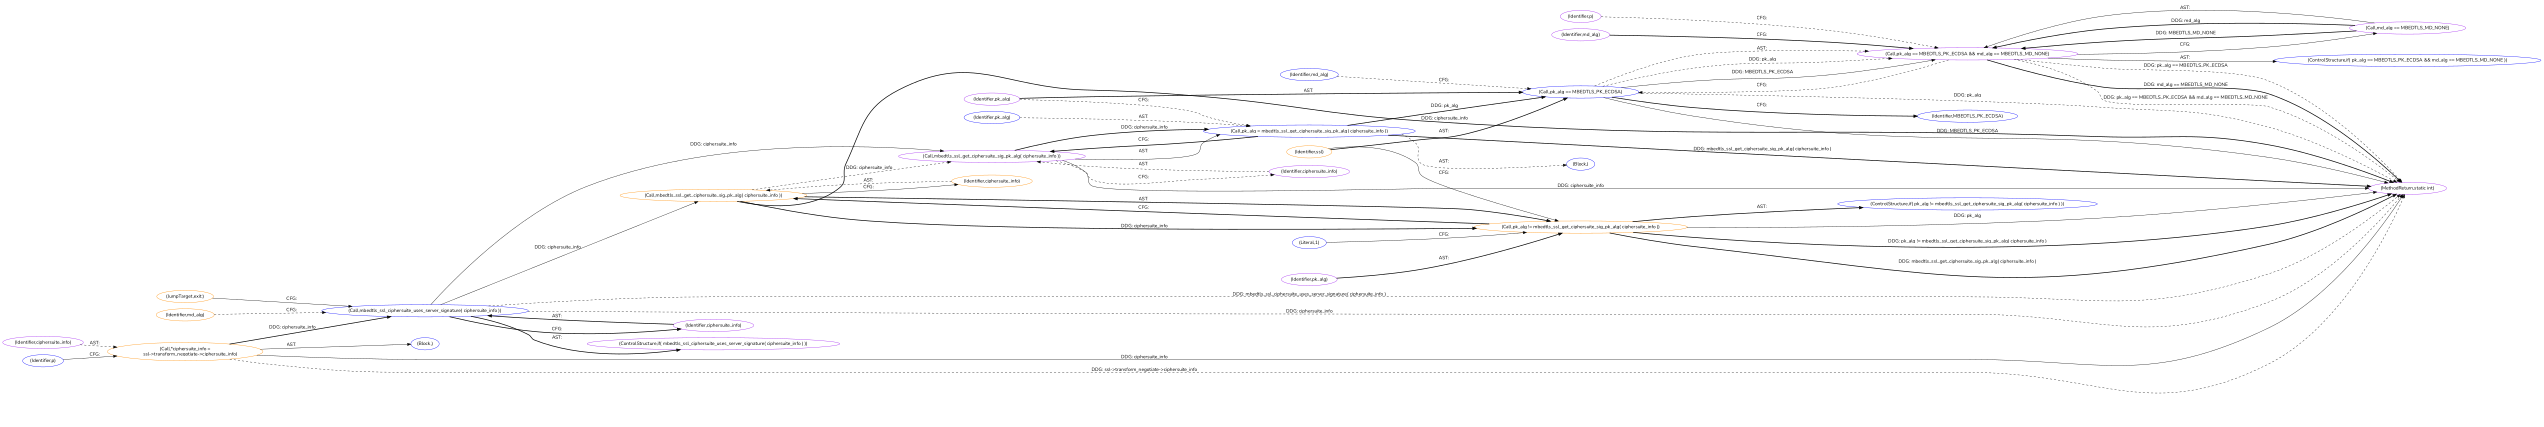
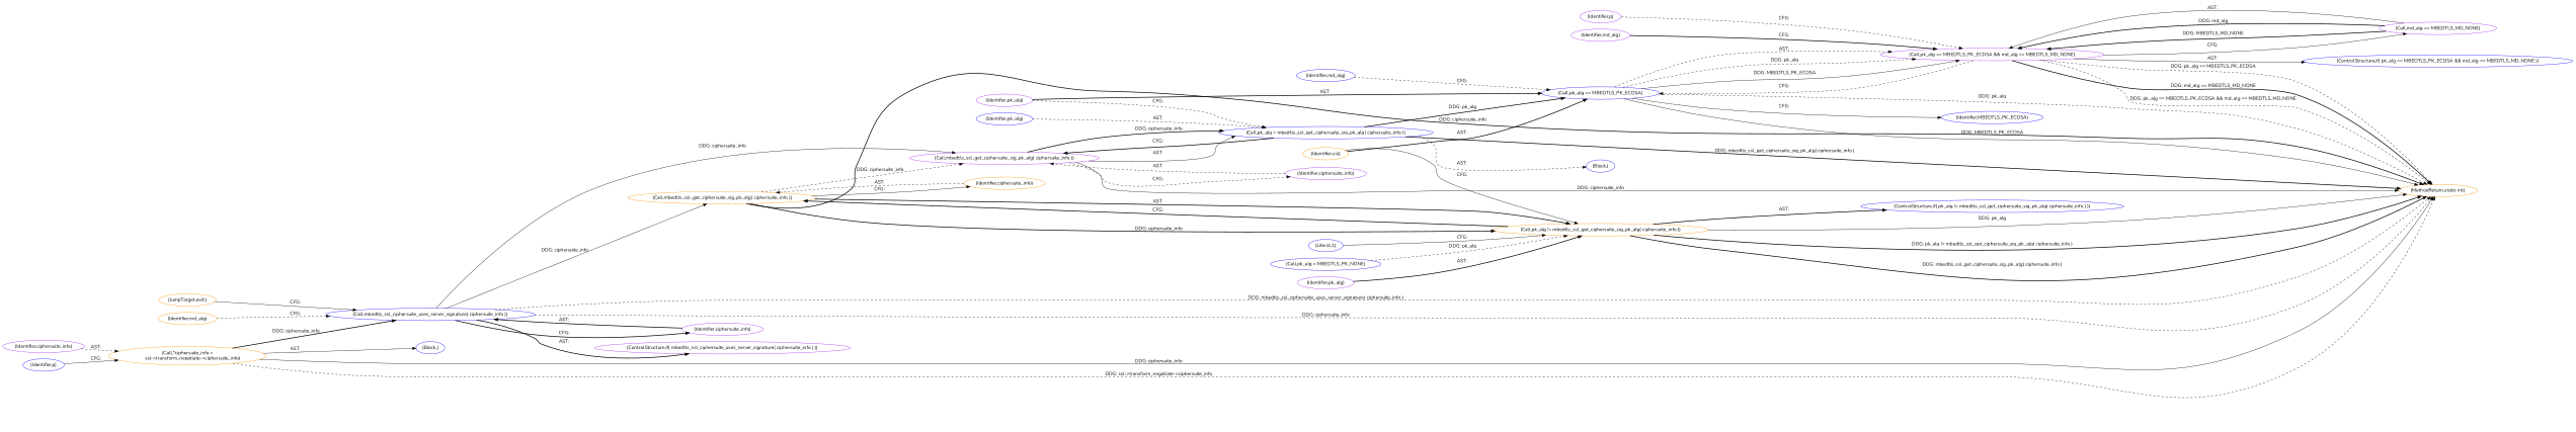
  digraph {
    fontname=Nunito
    rankdir=LR
    node [color=blue fontname=Nunito]
    edge [fontname=Nunito style=bold]
    n1 [label="(Call,mbedtls_ssl_ciphersuite_uses_server_signature( ciphersuite_info ))"]
    n2 [color=darkorange label="(Call,mbedtls_ssl_get_ciphersuite_sig_pk_alg( ciphersuite_info ))"]
    n3 [color=purple label="(Call,mbedtls_ssl_get_ciphersuite_sig_pk_alg( ciphersuite_info ))"]
    n4 [color=purple label="(Identifier,ciphersuite_info)"]
-   n5 [color=purple label="(MethodReturn,static int)"]
+   n5 [color=darkorange label="(MethodReturn,static int)"]
    n6 [color=purple label="(ControlStructure,if( mbedtls_ssl_ciphersuite_uses_server_signature( ciphersuite_info ) ))"]
    n7 [color=darkorange label="(Call,pk_alg != mbedtls_ssl_get_ciphersuite_sig_pk_alg( ciphersuite_info ))"]
    n8 [color=darkorange label="(Identifier,ciphersuite_info)"]
    n9 [label="(Call,pk_alg = mbedtls_ssl_get_ciphersuite_sig_pk_alg( ciphersuite_info ))"]
    n10 [color=purple label="(Identifier,ciphersuite_info)"]
    n11 [color=darkorange label="(Call,*ciphersuite_info =\n        ssl->transform_negotiate->ciphersuite_info)"]
    n12 [label="(Block,)"]
    n13 [label="(ControlStructure,if( pk_alg != mbedtls_ssl_get_ciphersuite_sig_pk_alg( ciphersuite_info ) ))"]
    n14 [label="(Call,pk_alg == MBEDTLS_PK_ECDSA)"]
    n15 [label="(Block,)"]
    n16 [color=purple label="(Call,pk_alg == MBEDTLS_PK_ECDSA && md_alg == MBEDTLS_MD_NONE)"]
    n17 [label="(Identifier,MBEDTLS_PK_ECDSA)"]
    n18 [color=purple label="(Call,md_alg == MBEDTLS_MD_NONE)"]
    n19 [label="(ControlStructure,if( pk_alg == MBEDTLS_PK_ECDSA && md_alg == MBEDTLS_MD_NONE ))"]
    n20 [label="(Identifier,md_alg)"]
    n21 [label="(Literal,1)"]
+   n22 [label="(Call,pk_alg = MBEDTLS_PK_NONE)"]
    n23 [color=darkorange label="(Identifier,ssl)"]
    n24 [label="(Identifier,pk_alg)"]
    n25 [color=purple label="(Identifier,pk_alg)"]
    n26 [color=darkorange label="(JumpTarget,exit:)"]
    n27 [color=purple label="(Identifier,pk_alg)"]
    n28 [color=purple label="(Identifier,p)"]
    n29 [color=purple label="(Identifier,md_alg)"]
    n30 [color=purple label="(Identifier,ciphersuite_info)"]
    n31 [color=darkorange label="(Identifier,md_alg)"]
    n32 [label="(Identifier,p)"]
    n1 -> n2 [label="DDG: ciphersuite_info" style=solid]
    n1 -> n3 [label="DDG: ciphersuite_info" style=solid]
    n1 -> n4 [label="CFG: "]
    n1 -> n5 [label="DDG: mbedtls_ssl_ciphersuite_uses_server_signature( ciphersuite_info )" style=dashed]
    n1 -> n5 [label="DDG: ciphersuite_info" style=dashed]
    n1 -> n6 [label="AST: "]
    n2 -> n3 [label="DDG: ciphersuite_info" style=dashed]
    n2 -> n5 [label="DDG: ciphersuite_info"]
    n2 -> n7 [label="AST: "]
    n2 -> n7 [label="DDG: ciphersuite_info"]
    n2 -> n8 [label="CFG: " style=solid]
    n3 -> n5 [label="DDG: ciphersuite_info" style=solid]
    n3 -> n9 [label="AST: " style=solid]
    n3 -> n9 [label="DDG: ciphersuite_info"]
    n3 -> n10 [label="CFG: " style=dashed]
    n4 -> n1 [label="AST: "]
    n7 -> n2 [label="CFG: "]
    n7 -> n5 [label="DDG: pk_alg != mbedtls_ssl_get_ciphersuite_sig_pk_alg( ciphersuite_info )"]
    n7 -> n5 [label="DDG: mbedtls_ssl_get_ciphersuite_sig_pk_alg( ciphersuite_info )"]
    n7 -> n5 [label="DDG: pk_alg" style=solid]
    n7 -> n13 [label="AST: "]
    n8 -> n2 [label="AST: " style=dashed]
    n9 -> n3 [label="CFG: "]
    n9 -> n5 [label="DDG: mbedtls_ssl_get_ciphersuite_sig_pk_alg( ciphersuite_info )"]
    n9 -> n14 [label="DDG: pk_alg"]
    n9 -> n15 [label="AST: " style=dashed]
    n10 -> n3 [label="AST: " style=dashed]
    n11 -> n1 [label="DDG: ciphersuite_info"]
    n11 -> n5 [label="DDG: ssl->transform_negotiate->ciphersuite_info" style=dashed]
    n11 -> n5 [label="DDG: ciphersuite_info" style=solid]
    n11 -> n12 [label="AST: " style=solid]
    n14 -> n5 [label="DDG: MBEDTLS_PK_ECDSA" style=solid]
    n14 -> n5 [label="DDG: pk_alg" style=dashed]
    n14 -> n16 [label="AST: " style=dashed]
    n14 -> n16 [label="DDG: pk_alg" style=dashed]
    n14 -> n16 [label="DDG: MBEDTLS_PK_ECDSA" style=solid]
-   n14 -> n17 [label="CFG: "]
+   n14 -> n17 [label="CFG: " style=solid]
    n16 -> n5 [label="DDG: pk_alg == MBEDTLS_PK_ECDSA" style=dashed]
    n16 -> n5 [label="DDG: md_alg == MBEDTLS_MD_NONE"]
    n16 -> n5 [label="DDG: pk_alg == MBEDTLS_PK_ECDSA && md_alg == MBEDTLS_MD_NONE" style=dashed]
    n16 -> n14 [label="CFG: " style=dashed]
    n16 -> n18 [label="CFG: " style=solid]
    n16 -> n19 [label="AST: " style=solid]
    n18 -> n16 [label="AST: " style=solid]
    n18 -> n16 [label="DDG: md_alg"]
    n18 -> n16 [label="DDG: MBEDTLS_MD_NONE"]
    n20 -> n14 [label="CFG: " style=dashed]
    n21 -> n7 [label="CFG: " style=solid]
+   n22 -> n7 [label="DDG: pk_alg" style=dashed]
    n23 -> n7 [label="CFG: " style=solid]
    n23 -> n14 [label="AST: "]
    n24 -> n9 [label="AST: " style=dashed]
    n25 -> n7 [label="AST: "]
    n26 -> n1 [label="CFG: " style=solid]
    n27 -> n9 [label="CFG: " style=dashed]
    n27 -> n14 [label="AST: "]
    n28 -> n16 [label="CFG: " style=dashed]
    n29 -> n16 [label="CFG: "]
    n30 -> n11 [label="AST: " style=dashed]
    n31 -> n1 [label="CFG: " style=dashed]
    n32 -> n11 [label="CFG: " style=solid]
  }
